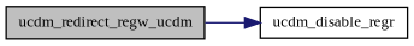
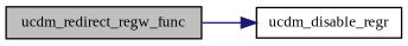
  digraph {
    rankdir=LR
    fontname="Liberation Serif"
    node [color=black fontname="Liberation Serif" fontsize=10 shape=record]
-   n1 [fillcolor=grey75 fontcolor=black height=0.2 label=ucdm_redirect_regw_ucdm style=filled width=0.4]
+   n1 [fillcolor=grey75 fontcolor=black height=0.2 label=ucdm_redirect_regw_func style=filled width=0.4]
    n2 [height=0.2 label=ucdm_disable_regr width=0.4]
    n1 -> n2 [color=midnightblue fontname="Liberation Serif" fontsize=10 labelfontname=Helvetica labelfontsize=10 style=solid]
  }
